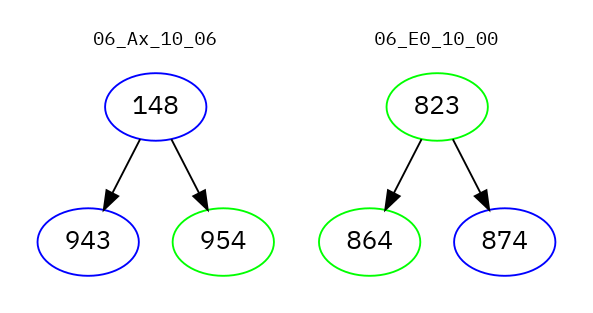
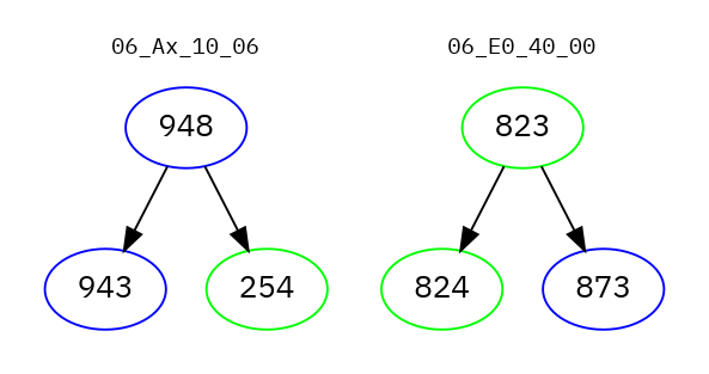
  digraph {
    fontname="IBM Plex Mono"
    node [color=blue fontname="IBM Plex Mono"]
    edge [color=black fontname="IBM Plex Mono"]
-   n1 [label=148]
+   n1 [label=948]
    n2 [label=943]
-   n3 [color=green label=954]
+   n3 [color=green label=254]
    n4 [color=green label=823]
-   n5 [color=green label=864]
-   n6 [label=874]
+   n5 [color=green label=824]
+   n6 [label=873]
    subgraph cluster_1 {
      color=white
      fontsize=10
      label="06_Ax_10_06"
      n1
      n2
      n3
    }
    subgraph cluster_2 {
      color=white
      fontsize=10
-     label="06_E0_10_00"
+     label="06_E0_40_00"
      n4
      n5
      n6
    }
    n1 -> n2
    n1 -> n3
    n4 -> n5
    n4 -> n6
  }
